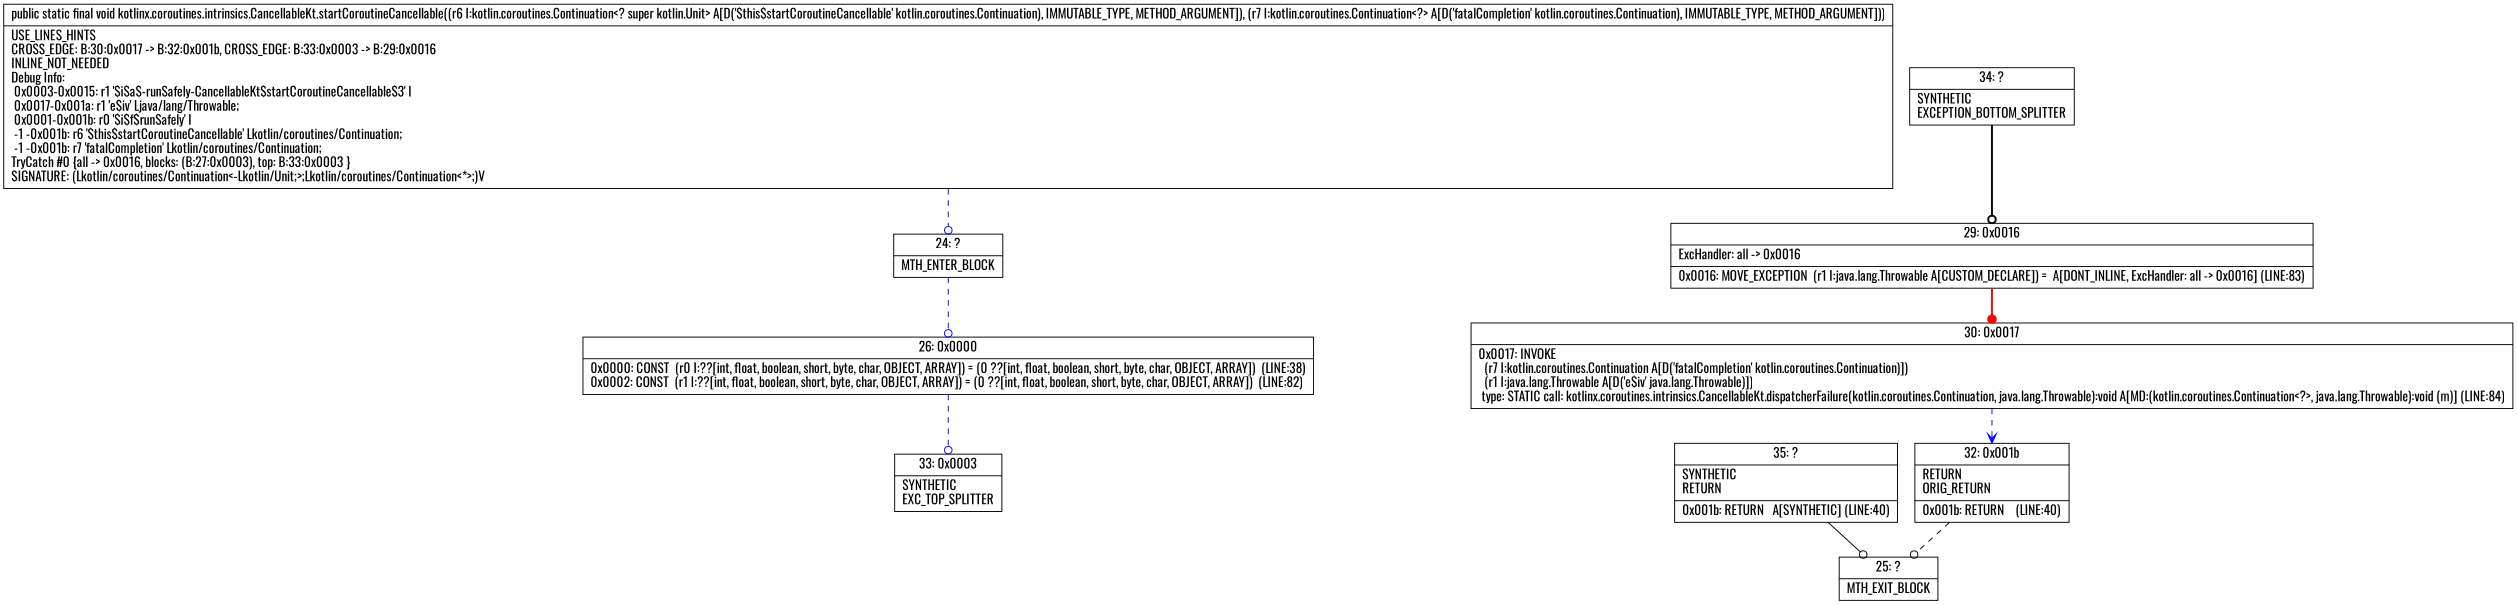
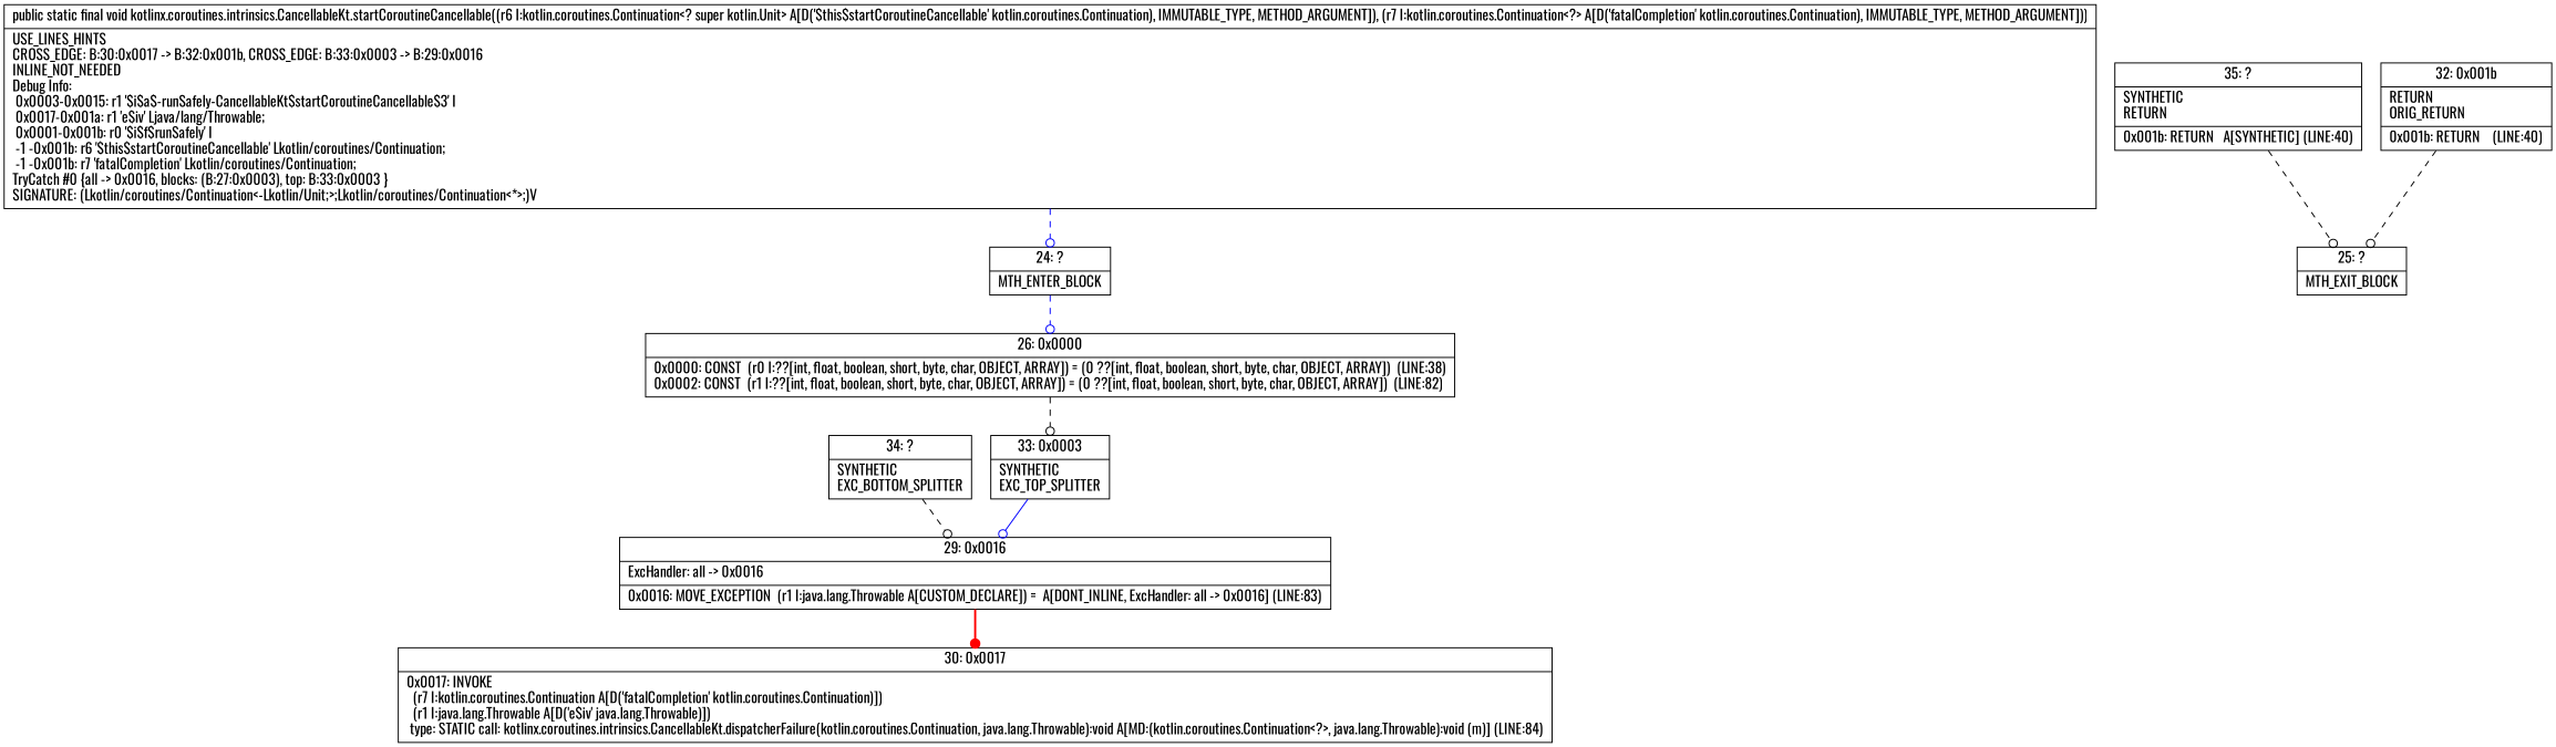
  digraph {
    fontname=Oswald
    node [fontname=Oswald shape=record]
    edge [arrowhead=odot color=blue fontname=Oswald style=dashed]
    n1 [label="{24\:\ ?|MTH_ENTER_BLOCK\l}"]
    n2 [label="{26\:\ 0x0000|0x0000: CONST  (r0 I:??[int, float, boolean, short, byte, char, OBJECT, ARRAY]) = (0 ??[int, float, boolean, short, byte, char, OBJECT, ARRAY])  (LINE:38)\l0x0002: CONST  (r1 I:??[int, float, boolean, short, byte, char, OBJECT, ARRAY]) = (0 ??[int, float, boolean, short, byte, char, OBJECT, ARRAY])  (LINE:82)\l}"]
    n3 [label="{33\:\ 0x0003|SYNTHETIC\lEXC_TOP_SPLITTER\l}"]
    n4 [label="{29\:\ 0x0016|ExcHandler: all \-\> 0x0016\l|0x0016: MOVE_EXCEPTION  (r1 I:java.lang.Throwable A[CUSTOM_DECLARE]) =  A[DONT_INLINE, ExcHandler: all \-\> 0x0016] (LINE:83)\l}"]
    n5 [label="{30\:\ 0x0017|0x0017: INVOKE  \l  (r7 I:kotlin.coroutines.Continuation A[D('fatalCompletion' kotlin.coroutines.Continuation)])\l  (r1 I:java.lang.Throwable A[D('e$iv' java.lang.Throwable)])\l type: STATIC call: kotlinx.coroutines.intrinsics.CancellableKt.dispatcherFailure(kotlin.coroutines.Continuation, java.lang.Throwable):void A[MD:(kotlin.coroutines.Continuation\<?\>, java.lang.Throwable):void (m)] (LINE:84)\l}"]
-   n6 [label="{34\:\ ?|SYNTHETIC\lEXCEPTION_BOTTOM_SPLITTER\l}"]
+   n6 [label="{34\:\ ?|SYNTHETIC\lEXC_BOTTOM_SPLITTER\l}"]
    n7 [label="{35\:\ ?|SYNTHETIC\lRETURN\l|0x001b: RETURN   A[SYNTHETIC] (LINE:40)\l}"]
    n8 [label="{25\:\ ?|MTH_EXIT_BLOCK\l}"]
    n9 [label="{32\:\ 0x001b|RETURN\lORIG_RETURN\l|0x001b: RETURN    (LINE:40)\l}"]
    n10 [label="{public static final void kotlinx.coroutines.intrinsics.CancellableKt.startCoroutineCancellable((r6 I:kotlin.coroutines.Continuation\<? super kotlin.Unit\> A[D('$this$startCoroutineCancellable' kotlin.coroutines.Continuation), IMMUTABLE_TYPE, METHOD_ARGUMENT]), (r7 I:kotlin.coroutines.Continuation\<?\> A[D('fatalCompletion' kotlin.coroutines.Continuation), IMMUTABLE_TYPE, METHOD_ARGUMENT]))  | USE_LINES_HINTS\lCROSS_EDGE: B:30:0x0017 \-\> B:32:0x001b, CROSS_EDGE: B:33:0x0003 \-\> B:29:0x0016\lINLINE_NOT_NEEDED\lDebug Info:\l  0x0003\-0x0015: r1 '$i$a$\-runSafely\-CancellableKt$startCoroutineCancellable$3' I\l  0x0017\-0x001a: r1 'e$iv' Ljava\/lang\/Throwable;\l  0x0001\-0x001b: r0 '$i$f$runSafely' I\l  \-1 \-0x001b: r6 '$this$startCoroutineCancellable' Lkotlin\/coroutines\/Continuation;\l  \-1 \-0x001b: r7 'fatalCompletion' Lkotlin\/coroutines\/Continuation;\lTryCatch #0 \{all \-\> 0x0016, blocks: (B:27:0x0003), top: B:33:0x0003 \}\lSIGNATURE: (Lkotlin\/coroutines\/Continuation\<\-Lkotlin\/Unit;\>;Lkotlin\/coroutines\/Continuation\<*\>;)V\l}"]
    n1 -> n2
-   n2 -> n3
+   n2 -> n3 [color=black]
+   n3 -> n4 [style=solid]
    n4 -> n5 [arrowhead=dot color=red style=bold]
-   n5 -> n9 [arrowhead=vee]
-   n6 -> n4 [color=black style=bold]
-   n7 -> n8 [color=black style=solid]
+   n6 -> n4 [color=black]
+   n7 -> n8 [color=black]
    n9 -> n8 [color=black]
    n10 -> n1
  }
